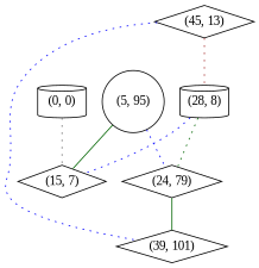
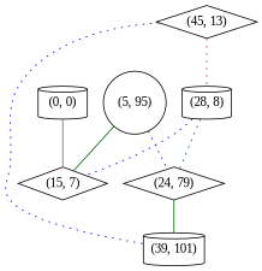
  graph {
    fontname="Liberation Serif"
    node [fontname="Liberation Serif" shape=diamond]
    edge [color=blue fontname="Liberation Serif" style=dotted weight=3]
    "(5, 95)" [shape=circle]
    n2 [label="(24, 79)"]
    "(15, 7)"
-   "(39, 101)"
+   "(39, 101)" [shape=cylinder]
    n5 [label="(28, 8)" shape=cylinder]
    "(45, 13)"
    "(0, 0)" [shape=cylinder]
    "(5, 95)" -- n2
    "(5, 95)" -- "(15, 7)" [color=darkgreen style=solid weight=1]
    n2 -- "(39, 101)" [color=darkgreen style=solid]
    n5 -- n2 [color=darkgreen weight=1]
    n5 -- "(15, 7)"
    "(45, 13)" -- "(39, 101)" [weight=1]
    "(45, 13)" -- n5 [color=brown]
-   "(0, 0)" -- "(15, 7)" [color=gray40 weight=4]
+   "(0, 0)" -- "(15, 7)" [color=gray40 style=solid weight=4]
  }
